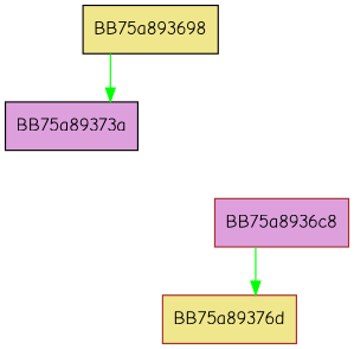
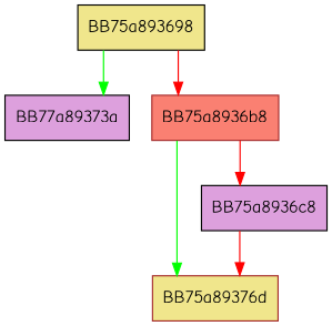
  digraph {
    fontname="Comic Neue"
    splines=ortho
    node [color=black fillcolor=khaki fontname="Comic Neue" shape=box style=filled]
    edge [color=red fontname="Comic Neue"]
    BB75a893698
-   BB75a89373a [fillcolor=plum]
+   BB75a89373a [fillcolor=plum label=BB77a89373a]
+   BB75a8936b8 [color=brown fillcolor=salmon]
    n4 [color=brown label=BB75a89376d]
-   BB75a8936c8 [color=brown fillcolor=plum]
+   BB75a8936c8 [fillcolor=plum]
    BB75a893698 -> BB75a89373a [color=green]
-   BB75a8936c8 -> n4 [color=green]
+   BB75a893698 -> BB75a8936b8
+   BB75a8936b8 -> n4 [color=green]
+   BB75a8936b8 -> BB75a8936c8
+   BB75a8936c8 -> n4
  }
